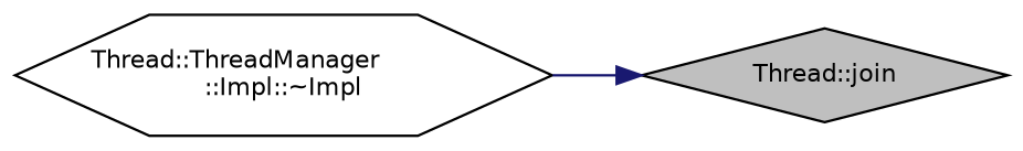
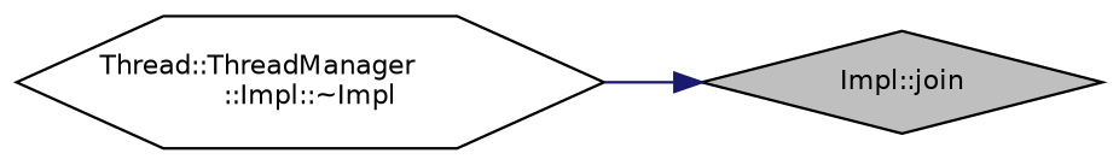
  digraph {
    rankdir=RL
    node [color=black fontname=Helvetica fontsize=10 style=filled]
-   n1 [fillcolor=grey75 fontcolor=black height=0.2 label="Thread::join" shape=diamond width=0.4]
+   n1 [fillcolor=grey75 fontcolor=black height=0.2 label="Impl::join" shape=diamond width=0.4]
    n2 [fillcolor=white height=0.2 label="Thread::ThreadManager\l::Impl::~Impl" shape=hexagon width=0.4]
    n1 -> n2 [color=midnightblue dir=back fontname=Helvetica fontsize=10 labelfontname=Helvetica labelfontsize=10 style=solid]
  }
